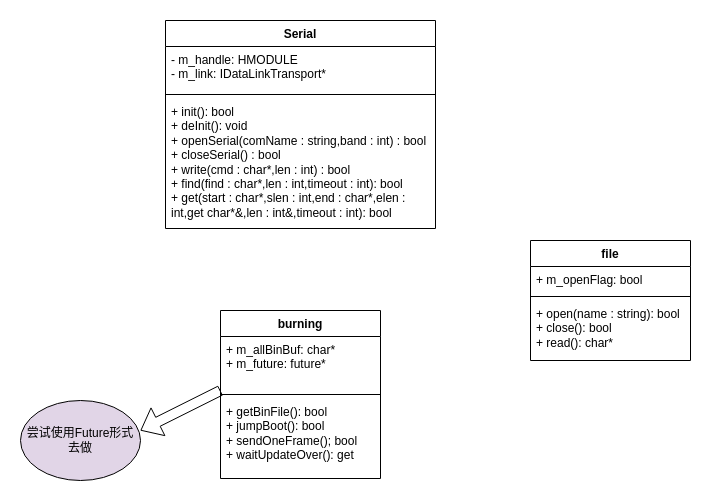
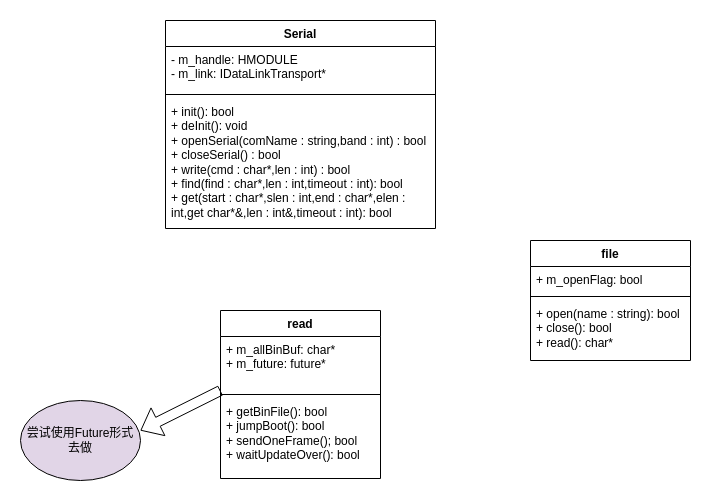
  <mxCell id="0" />
  <mxCell id="1" parent="0" />
  <mxCell id="2" value="Serial" style="swimlane;fontStyle=1;align=center;verticalAlign=top;childLayout=stackLayout;horizontal=1;startSize=26;horizontalStack=0;resizeParent=1;resizeParentMax=0;resizeLast=0;collapsible=1;marginBottom=0;whiteSpace=wrap;html=1;" vertex="1" parent="1"><mxGeometry x="165" y="20" width="270" height="208" as="geometry" /></mxCell>
  <mxCell id="3" value="- m_handle: HMODULE&lt;br&gt;- m_link: IDataLinkTransport*" style="text;strokeColor=none;fillColor=none;align=left;verticalAlign=top;spacingLeft=4;spacingRight=4;overflow=hidden;rotatable=0;points=[[0,0.5],[1,0.5]];portConstraint=eastwest;whiteSpace=wrap;html=1;" vertex="1" parent="2"><mxGeometry y="26" width="270" height="44" as="geometry" /></mxCell>
  <mxCell id="4" value="" style="line;strokeWidth=1;fillColor=none;align=left;verticalAlign=middle;spacingTop=-1;spacingLeft=3;spacingRight=3;rotatable=0;labelPosition=right;points=[];portConstraint=eastwest;strokeColor=inherit;" vertex="1" parent="2"><mxGeometry y="70" width="270" height="8" as="geometry" /></mxCell>
  <mxCell id="5" value="+ init(): bool&lt;br&gt;+ deInit(): void&lt;br&gt;+ openSerial(comName : string,band : int) : bool&lt;br&gt;+ closeSerial() : bool&lt;br&gt;+ write(cmd : char*,len : int) : bool&lt;br&gt;+ find(find : char*,len : int,timeout : int): bool&lt;br&gt;+ get(start : char*,slen : int,end : char*,elen : int,get char*&amp;amp;,len : int&amp;amp;,timeout : int): bool" style="text;strokeColor=none;fillColor=none;align=left;verticalAlign=top;spacingLeft=4;spacingRight=4;overflow=hidden;rotatable=0;points=[[0,0.5],[1,0.5]];portConstraint=eastwest;whiteSpace=wrap;html=1;" vertex="1" parent="2"><mxGeometry y="78" width="270" height="130" as="geometry" /></mxCell>
- <mxCell id="6" value="burning" style="swimlane;fontStyle=1;align=center;verticalAlign=top;childLayout=stackLayout;horizontal=1;startSize=26;horizontalStack=0;resizeParent=1;resizeParentMax=0;resizeLast=0;collapsible=1;marginBottom=0;whiteSpace=wrap;html=1;" vertex="1" parent="1"><mxGeometry x="220" y="310" width="160" height="168" as="geometry" /></mxCell>
+ <mxCell id="6" value="read" style="swimlane;fontStyle=1;align=center;verticalAlign=top;childLayout=stackLayout;horizontal=1;startSize=26;horizontalStack=0;resizeParent=1;resizeParentMax=0;resizeLast=0;collapsible=1;marginBottom=0;whiteSpace=wrap;html=1;" vertex="1" parent="1"><mxGeometry x="220" y="310" width="160" height="168" as="geometry" /></mxCell>
  <mxCell id="7" value="+ m_allBinBuf: char*&lt;br&gt;+ m_future: future*" style="text;strokeColor=none;fillColor=none;align=left;verticalAlign=top;spacingLeft=4;spacingRight=4;overflow=hidden;rotatable=0;points=[[0,0.5],[1,0.5]];portConstraint=eastwest;whiteSpace=wrap;html=1;" vertex="1" parent="6"><mxGeometry y="26" width="160" height="54" as="geometry" /></mxCell>
  <mxCell id="8" value="" style="line;strokeWidth=1;fillColor=none;align=left;verticalAlign=middle;spacingTop=-1;spacingLeft=3;spacingRight=3;rotatable=0;labelPosition=right;points=[];portConstraint=eastwest;strokeColor=inherit;" vertex="1" parent="6"><mxGeometry y="80" width="160" height="8" as="geometry" /></mxCell>
- <mxCell id="9" value="+ getBinFile(): bool&lt;br&gt;+ jumpBoot(): bool&lt;br&gt;+ sendOneFrame(); bool&lt;br&gt;+ waitUpdateOver(): get" style="text;strokeColor=none;fillColor=none;align=left;verticalAlign=top;spacingLeft=4;spacingRight=4;overflow=hidden;rotatable=0;points=[[0,0.5],[1,0.5]];portConstraint=eastwest;whiteSpace=wrap;html=1;" vertex="1" parent="6"><mxGeometry y="88" width="160" height="80" as="geometry" /></mxCell>
+ <mxCell id="9" value="+ getBinFile(): bool&lt;br&gt;+ jumpBoot(): bool&lt;br&gt;+ sendOneFrame(); bool&lt;br&gt;+ waitUpdateOver(): bool" style="text;strokeColor=none;fillColor=none;align=left;verticalAlign=top;spacingLeft=4;spacingRight=4;overflow=hidden;rotatable=0;points=[[0,0.5],[1,0.5]];portConstraint=eastwest;whiteSpace=wrap;html=1;" vertex="1" parent="6"><mxGeometry y="88" width="160" height="80" as="geometry" /></mxCell>
  <mxCell id="10" value="file" style="swimlane;fontStyle=1;align=center;verticalAlign=top;childLayout=stackLayout;horizontal=1;startSize=26;horizontalStack=0;resizeParent=1;resizeParentMax=0;resizeLast=0;collapsible=1;marginBottom=0;whiteSpace=wrap;html=1;" vertex="1" parent="1"><mxGeometry x="530" y="240" width="160" height="120" as="geometry" /></mxCell>
  <mxCell id="11" value="+ m_openFlag: bool" style="text;strokeColor=none;fillColor=none;align=left;verticalAlign=top;spacingLeft=4;spacingRight=4;overflow=hidden;rotatable=0;points=[[0,0.5],[1,0.5]];portConstraint=eastwest;whiteSpace=wrap;html=1;" vertex="1" parent="10"><mxGeometry y="26" width="160" height="26" as="geometry" /></mxCell>
  <mxCell id="12" value="" style="line;strokeWidth=1;fillColor=none;align=left;verticalAlign=middle;spacingTop=-1;spacingLeft=3;spacingRight=3;rotatable=0;labelPosition=right;points=[];portConstraint=eastwest;strokeColor=inherit;" vertex="1" parent="10"><mxGeometry y="52" width="160" height="8" as="geometry" /></mxCell>
  <mxCell id="13" value="+ open(name : string): bool&lt;br&gt;+ close(): bool&lt;br&gt;+ read(): char*" style="text;strokeColor=none;fillColor=none;align=left;verticalAlign=top;spacingLeft=4;spacingRight=4;overflow=hidden;rotatable=0;points=[[0,0.5],[1,0.5]];portConstraint=eastwest;whiteSpace=wrap;html=1;" vertex="1" parent="10"><mxGeometry y="60" width="160" height="60" as="geometry" /></mxCell>
  <mxCell id="14" value="" style="shape=flexArrow;endArrow=classic;html=1;rounded=0;" edge="1" parent="1"><mxGeometry width="50" height="50" relative="1" as="geometry"><mxPoint x="220" y="390" as="sourcePoint" /><mxPoint x="140" y="430" as="targetPoint" /></mxGeometry></mxCell>
  <mxCell id="15" value="尝试使用Future形式去做" style="ellipse;whiteSpace=wrap;html=1;fillColor=#e1d5e7;" vertex="1" parent="1"><mxGeometry x="20" y="400" width="120" height="80" as="geometry" /></mxCell>
